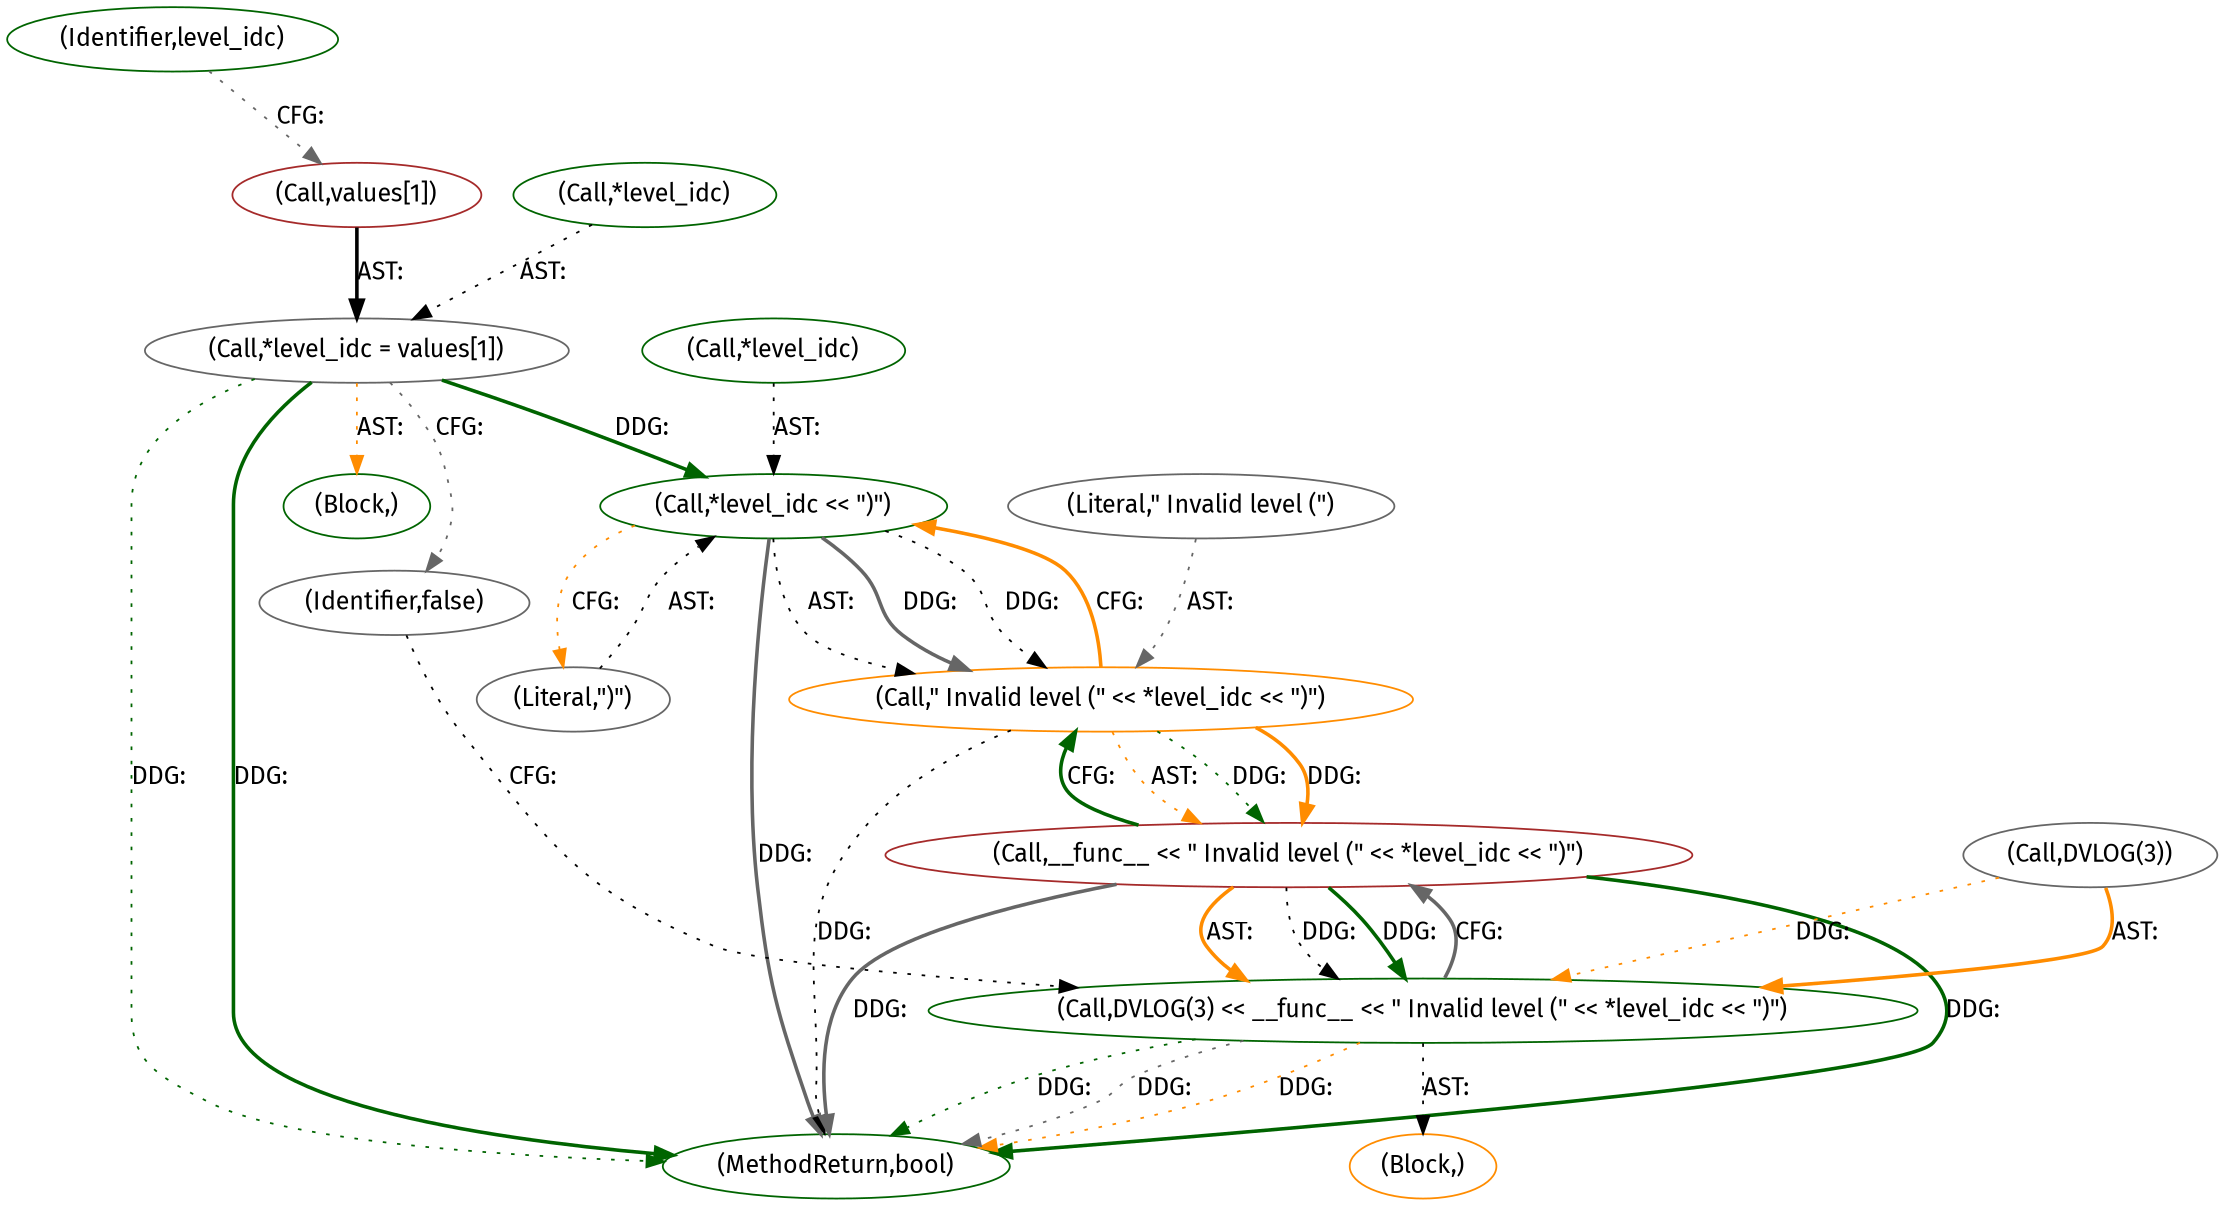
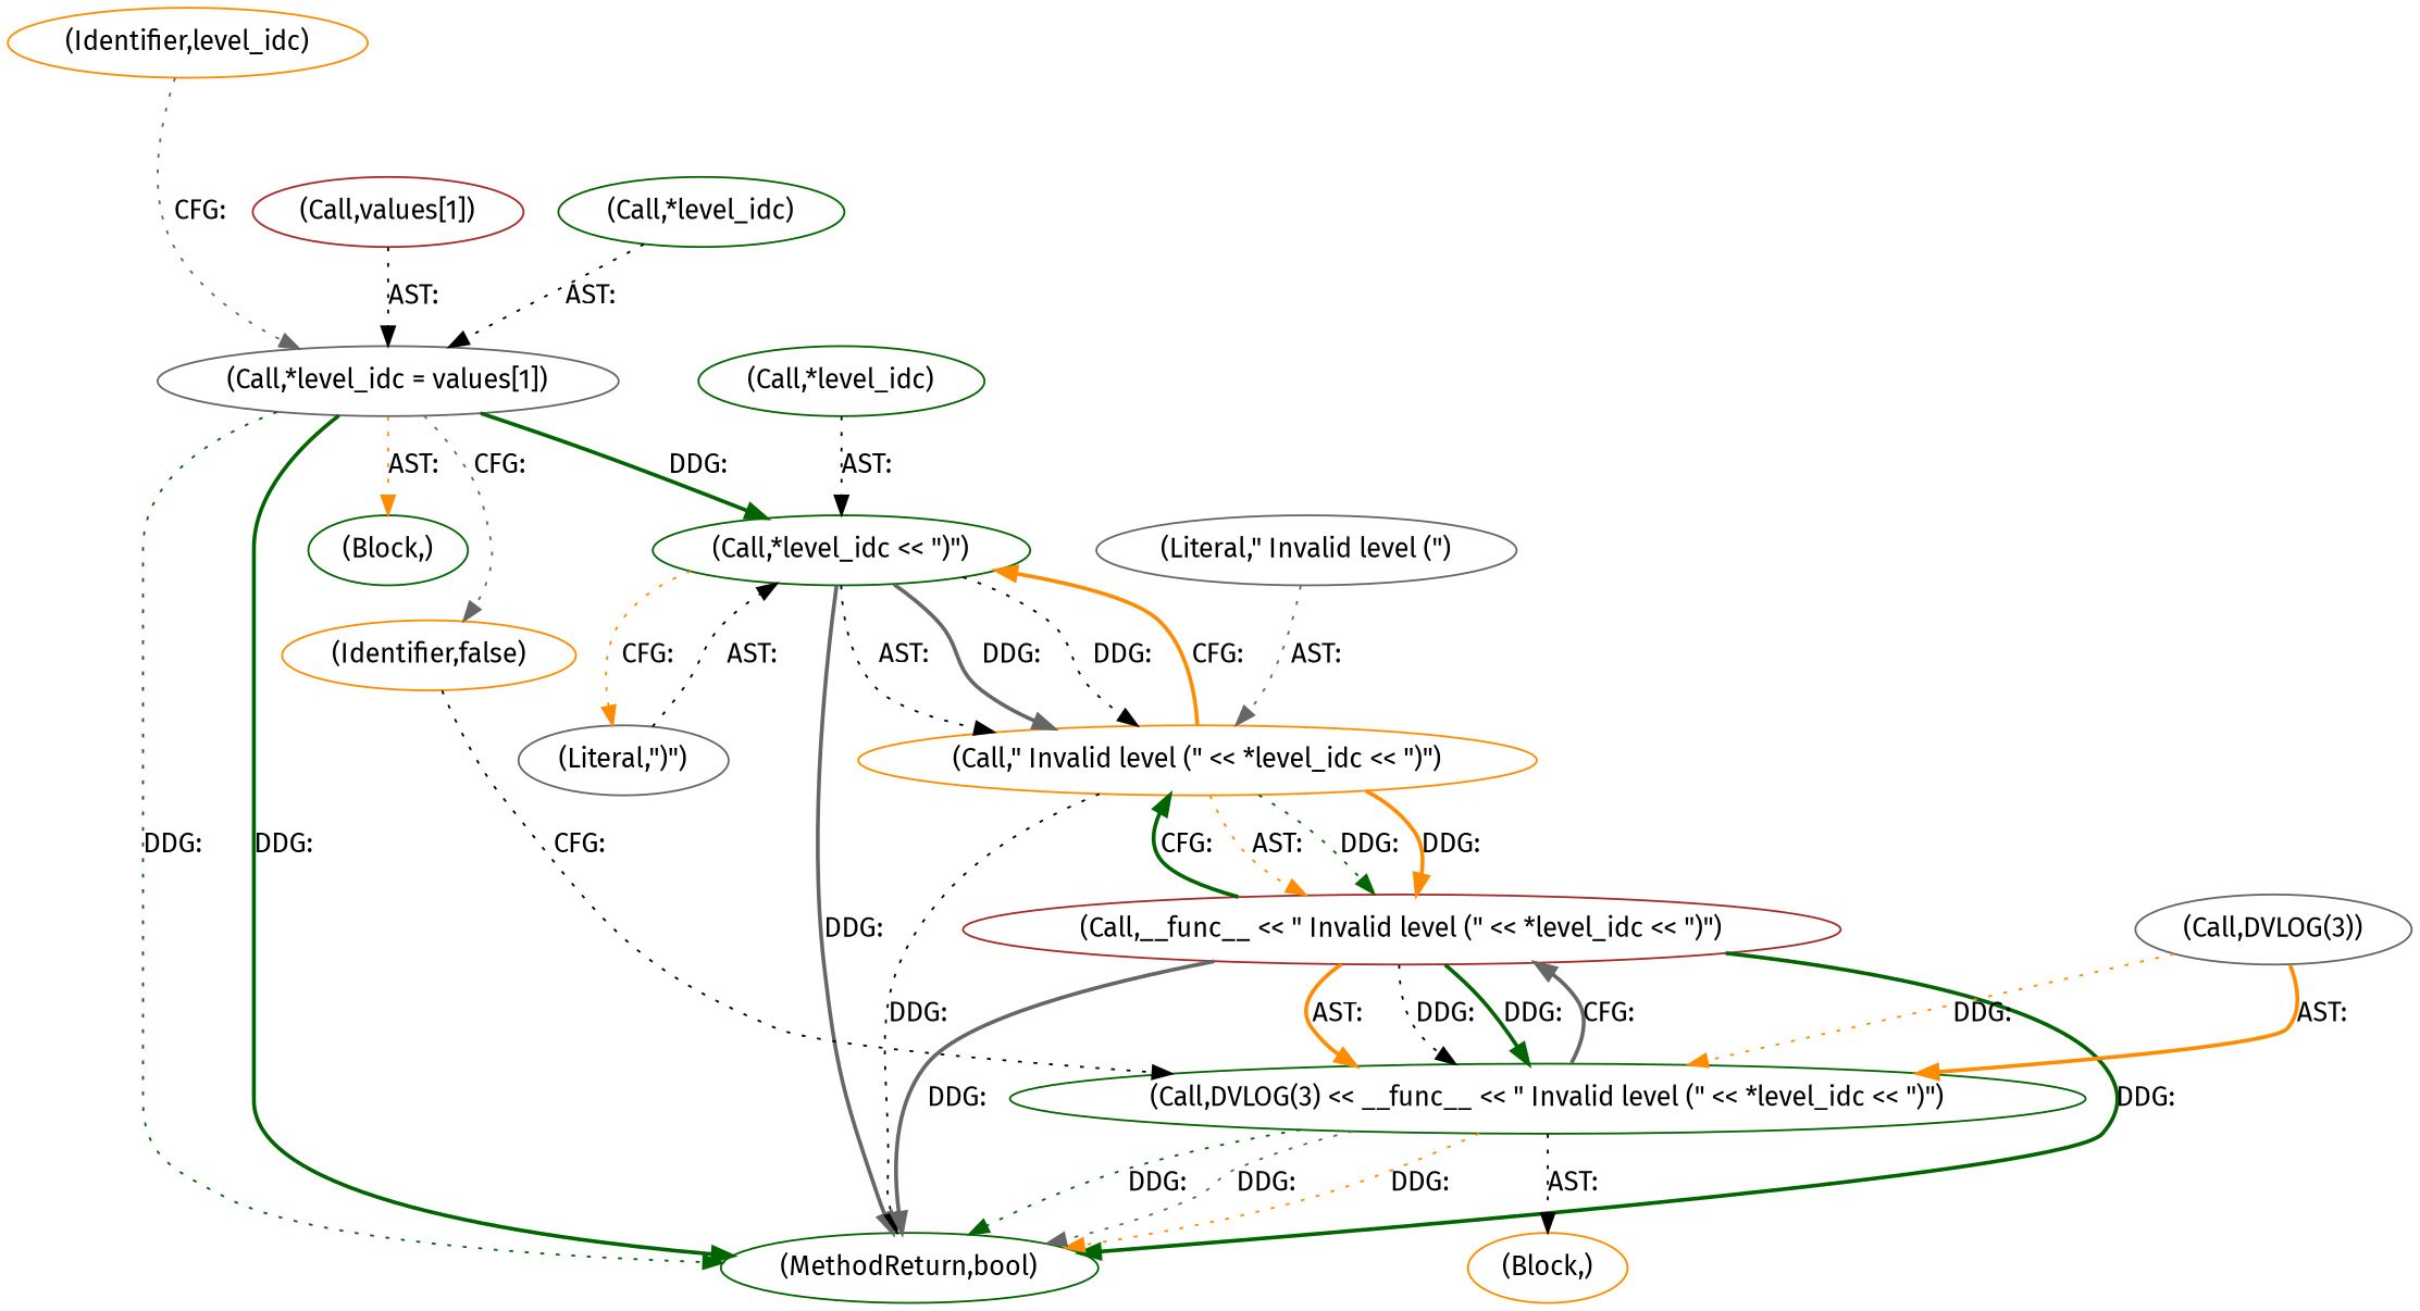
  digraph {
    fontname="Fira Sans"
    node [color=darkgreen fontname="Fira Sans"]
    edge [color=black fontname="Fira Sans" style=dotted]
    n1 [label="(Call,*level_idc << \")\")"]
    n2 [color=darkorange label="(Call,\" Invalid level (\" << *level_idc << \")\")"]
    n3 [color=gray40 label="(Literal,\")\")"]
    n4 [label="(MethodReturn,bool)"]
    n5 [color=brown label="(Call,__func__ << \" Invalid level (\" << *level_idc << \")\")"]
    n6 [color=gray40 label="(Call,*level_idc = values[1])"]
    n7 [label="(Block,)"]
-   n8 [color=gray40 label="(Identifier,false)"]
+   n8 [color=darkorange label="(Identifier,false)"]
    n9 [color=brown label="(Call,values[1])"]
    n10 [label="(Call,DVLOG(3) << __func__ << \" Invalid level (\" << *level_idc << \")\")"]
    n11 [color=darkorange label="(Block,)"]
    n12 [label="(Call,*level_idc)"]
    n13 [label="(Call,*level_idc)"]
    n14 [color=gray40 label="(Literal,\" Invalid level (\")"]
    n15 [color=gray40 label="(Call,DVLOG(3))"]
-   n16 [label="(Identifier,level_idc)"]
+   n16 [color=darkorange label="(Identifier,level_idc)"]
    n1 -> n2 [label="AST: "]
    n1 -> n2 [color=gray40 label="DDG: " style=bold]
    n1 -> n2 [label="DDG: "]
    n1 -> n3 [color=darkorange label="CFG: "]
    n1 -> n4 [color=gray40 label="DDG: " style=bold]
    n2 -> n1 [color=darkorange label="CFG: " style=bold]
    n2 -> n4 [label="DDG: "]
    n2 -> n5 [color=darkorange label="AST: "]
    n2 -> n5 [color=darkgreen label="DDG: "]
    n2 -> n5 [color=darkorange label="DDG: " style=bold]
    n3 -> n1 [label="AST: "]
    n5 -> n2 [color=darkgreen label="CFG: " style=bold]
    n5 -> n4 [color=darkgreen label="DDG: " style=bold]
    n5 -> n4 [color=gray40 label="DDG: " style=bold]
    n5 -> n10 [color=darkorange label="AST: " style=bold]
    n5 -> n10 [label="DDG: "]
    n5 -> n10 [color=darkgreen label="DDG: " style=bold]
    n6 -> n1 [color=darkgreen label="DDG: " style=bold]
    n6 -> n4 [color=darkgreen label="DDG: "]
    n6 -> n4 [color=darkgreen label="DDG: " style=bold]
    n6 -> n7 [color=darkorange label="AST: "]
    n6 -> n8 [color=gray40 label="CFG: "]
    n8 -> n10 [label="CFG: "]
-   n9 -> n6 [label="AST: " style=bold]
+   n9 -> n6 [label="AST: "]
    n10 -> n4 [color=darkorange label="DDG: "]
    n10 -> n4 [color=darkgreen label="DDG: "]
    n10 -> n4 [color=gray40 label="DDG: "]
    n10 -> n5 [color=gray40 label="CFG: " style=bold]
    n10 -> n11 [label="AST: "]
    n12 -> n1 [label="AST: "]
    n13 -> n6 [label="AST: "]
    n14 -> n2 [color=gray40 label="AST: "]
    n15 -> n10 [color=darkorange label="AST: " style=bold]
    n15 -> n10 [color=darkorange label="DDG: "]
-   n16 -> n9 [color=gray40 label="CFG: "]
+   n16 -> n6 [color=gray40 label="CFG: "]
  }
